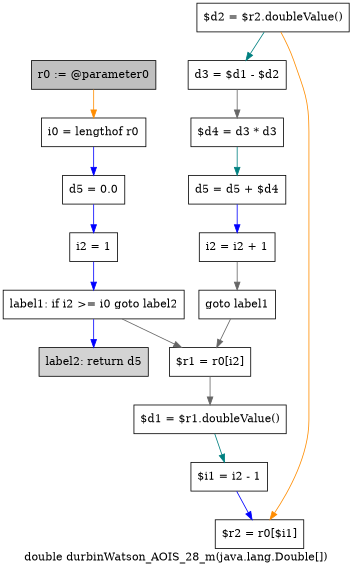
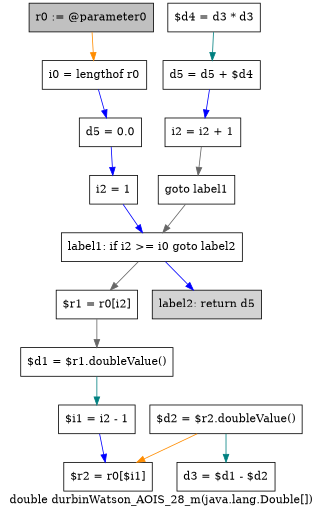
  digraph {
    label="double durbinWatson_AOIS_28_m(java.lang.Double[])"
    node [shape=box]
    edge [color=blue]
    n1 [fillcolor=gray label="r0 := @parameter0" style=filled]
    n2 [label="i0 = lengthof r0"]
    n3 [label="d5 = 0.0"]
    n4 [label="i2 = 1"]
    n5 [label="label1: if i2 >= i0 goto label2"]
    n6 [label="$r1 = r0[i2]"]
    n7 [fillcolor=lightgray label="label2: return d5" style=filled]
    n8 [label="$d1 = $r1.doubleValue()"]
    n9 [label="$i1 = i2 - 1"]
    n10 [label="$r2 = r0[$i1]"]
    n11 [label="$d2 = $r2.doubleValue()"]
    n12 [label="d3 = $d1 - $d2"]
    n13 [label="$d4 = d3 * d3"]
    n14 [label="d5 = d5 + $d4"]
    n15 [label="i2 = i2 + 1"]
    n16 [label="goto label1"]
    n1 -> n2 [color=darkorange]
    n2 -> n3
    n3 -> n4
    n4 -> n5
    n5 -> n6 [color=gray40]
    n5 -> n7
    n6 -> n8 [color=gray40]
    n8 -> n9 [color=teal]
    n9 -> n10
    n11 -> n10 [color=darkorange]
    n11 -> n12 [color=teal]
-   n12 -> n13 [color=gray40]
    n13 -> n14 [color=teal]
    n14 -> n15
    n15 -> n16 [color=gray40]
-   n16 -> n6 [color=gray40]
+   n16 -> n5 [color=gray40]
  }
